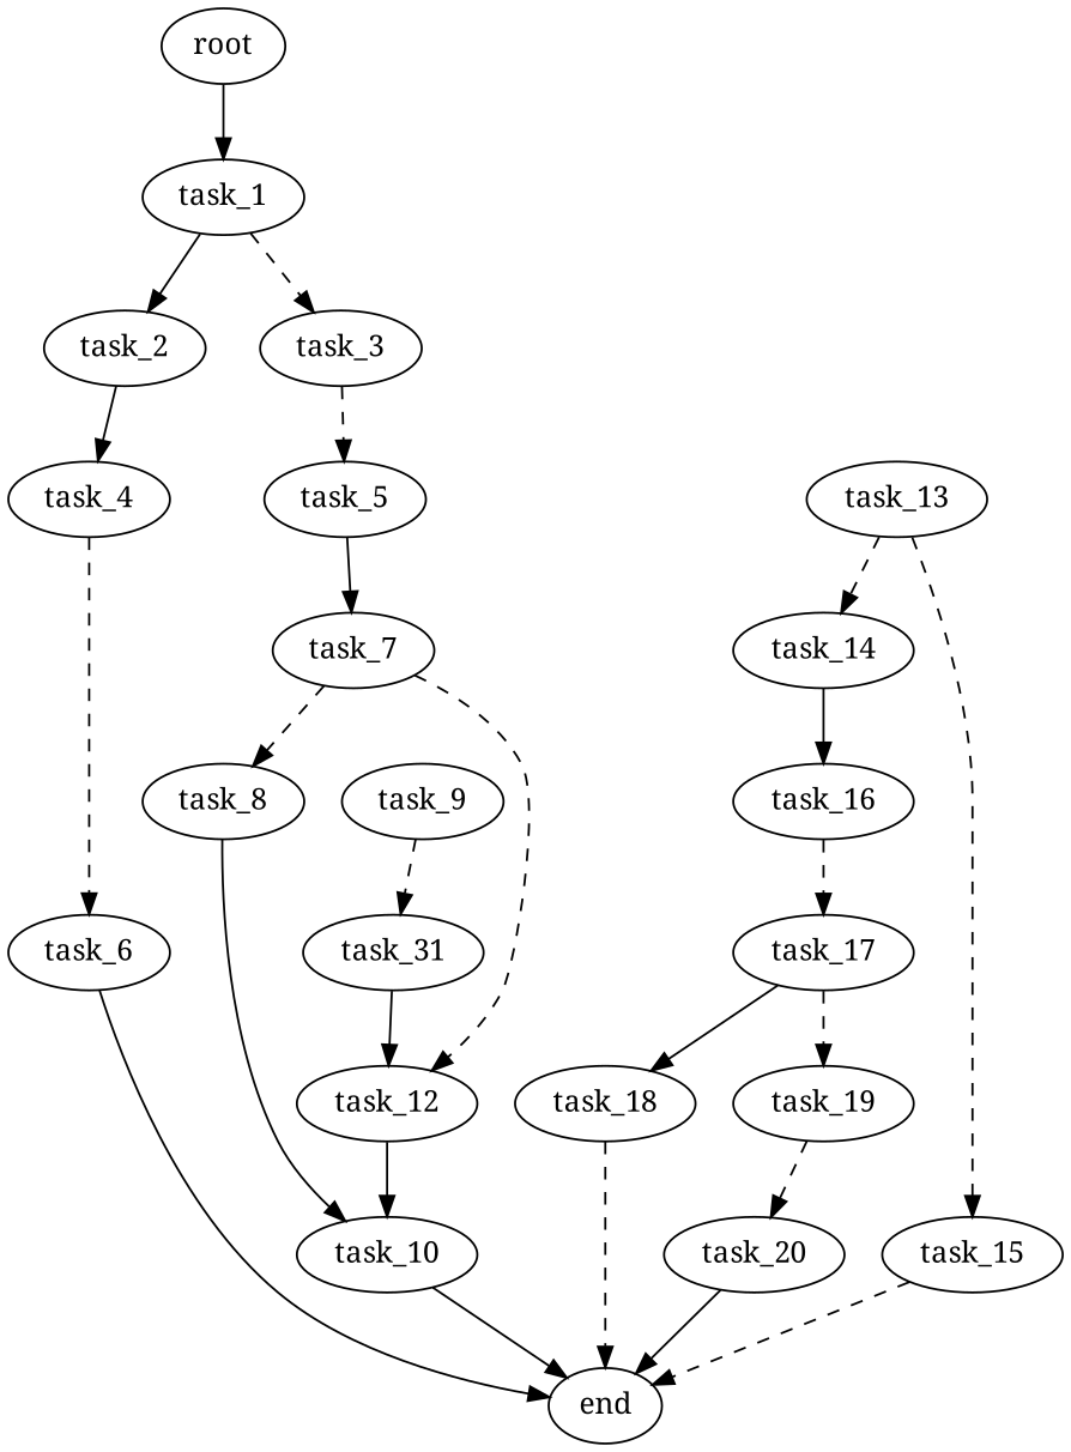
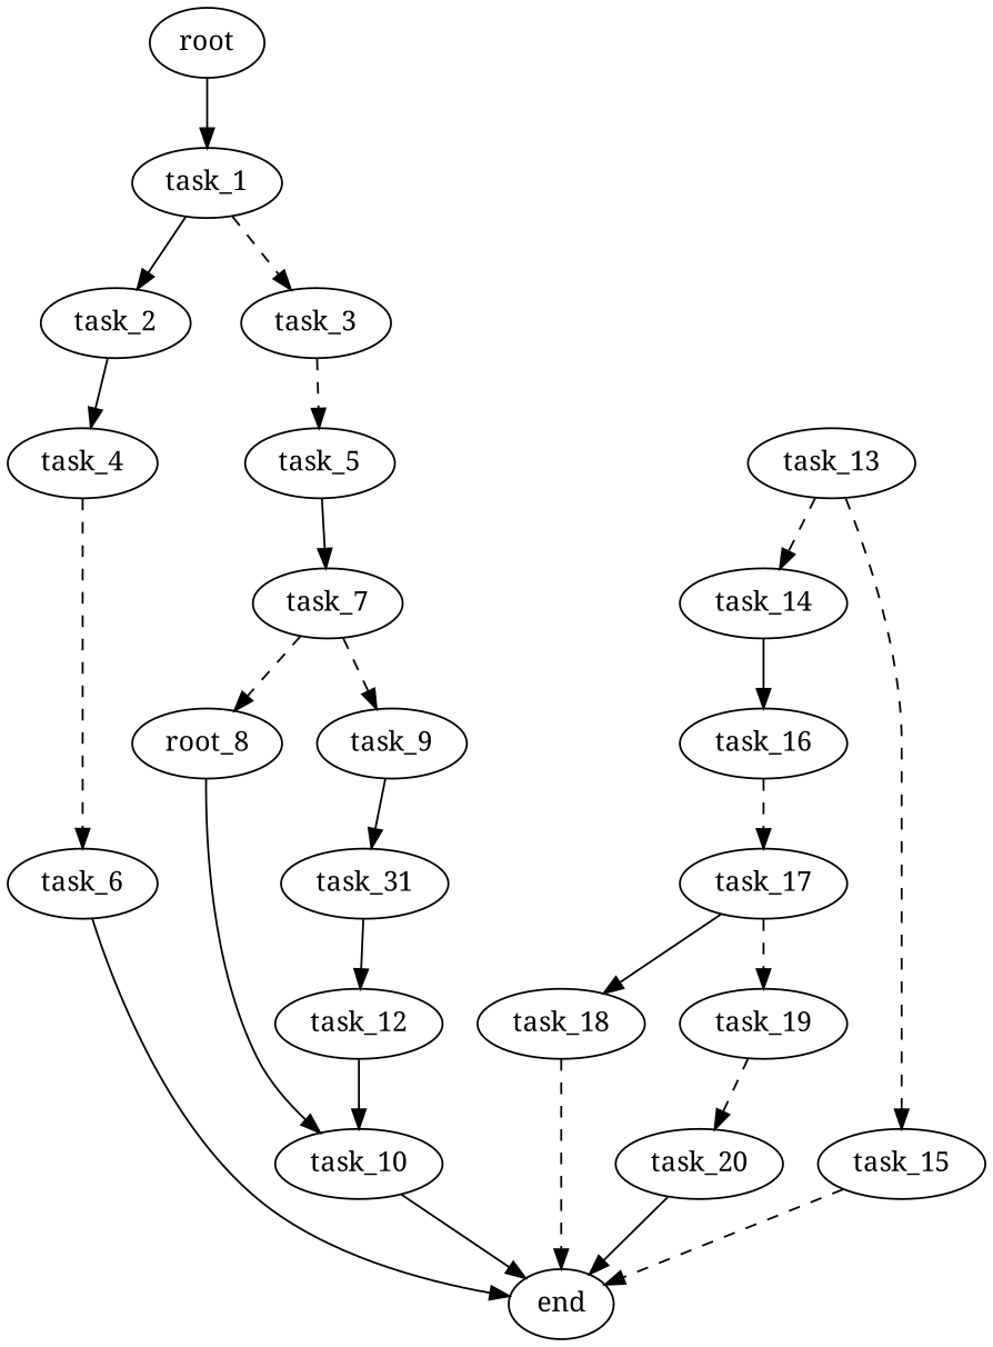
  digraph {
    fontname="Noto Serif"
    node [fontname="Noto Serif"]
    edge [fontname="Noto Serif" style=solid]
    root
    task_1
    task_2
    task_3
    task_4
    task_5
    task_6
    task_7
    end
-   task_8
+   task_8 [label=root_8]
    task_9
    task_10
    n13 [label=task_31]
    task_12
    task_13
    task_14
    task_15
    task_16
    task_17
    task_18
    task_19
    task_20
    root -> task_1
    task_1 -> task_2
    task_1 -> task_3 [style=dashed]
    task_2 -> task_4
    task_3 -> task_5 [style=dashed]
    task_4 -> task_6 [style=dashed]
    task_5 -> task_7
    task_6 -> end
    task_7 -> task_8 [style=dashed]
-   task_7 -> task_12 [style=dashed]
+   task_7 -> task_9 [style=dashed]
    task_8 -> task_10
-   task_9 -> n13 [style=dashed]
+   task_9 -> n13
    task_10 -> end
    n13 -> task_12
    task_12 -> task_10
    task_13 -> task_14 [style=dashed]
    task_13 -> task_15 [style=dashed]
    task_14 -> task_16
    task_15 -> end [style=dashed]
    task_16 -> task_17 [style=dashed]
    task_17 -> task_18
    task_17 -> task_19 [style=dashed]
    task_18 -> end [style=dashed]
    task_19 -> task_20 [style=dashed]
    task_20 -> end
  }
